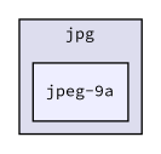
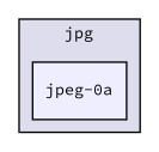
  digraph {
    compound=true
    fontname="Source Code Pro"
-   n1 [fillcolor="#eeeeff" fontname="Source Code Pro" fontsize=10 label="jpeg-9a" pencolor=black shape=box style=filled]
+   n1 [fillcolor="#eeeeff" fontname="Source Code Pro" fontsize=10 label="jpeg-0a" pencolor=black shape=box style=filled]
    subgraph cluster_1 {
      bgcolor="#ddddee"
      fontsize=10
      label=jpg
      pencolor=black
      n1
    }
  }
